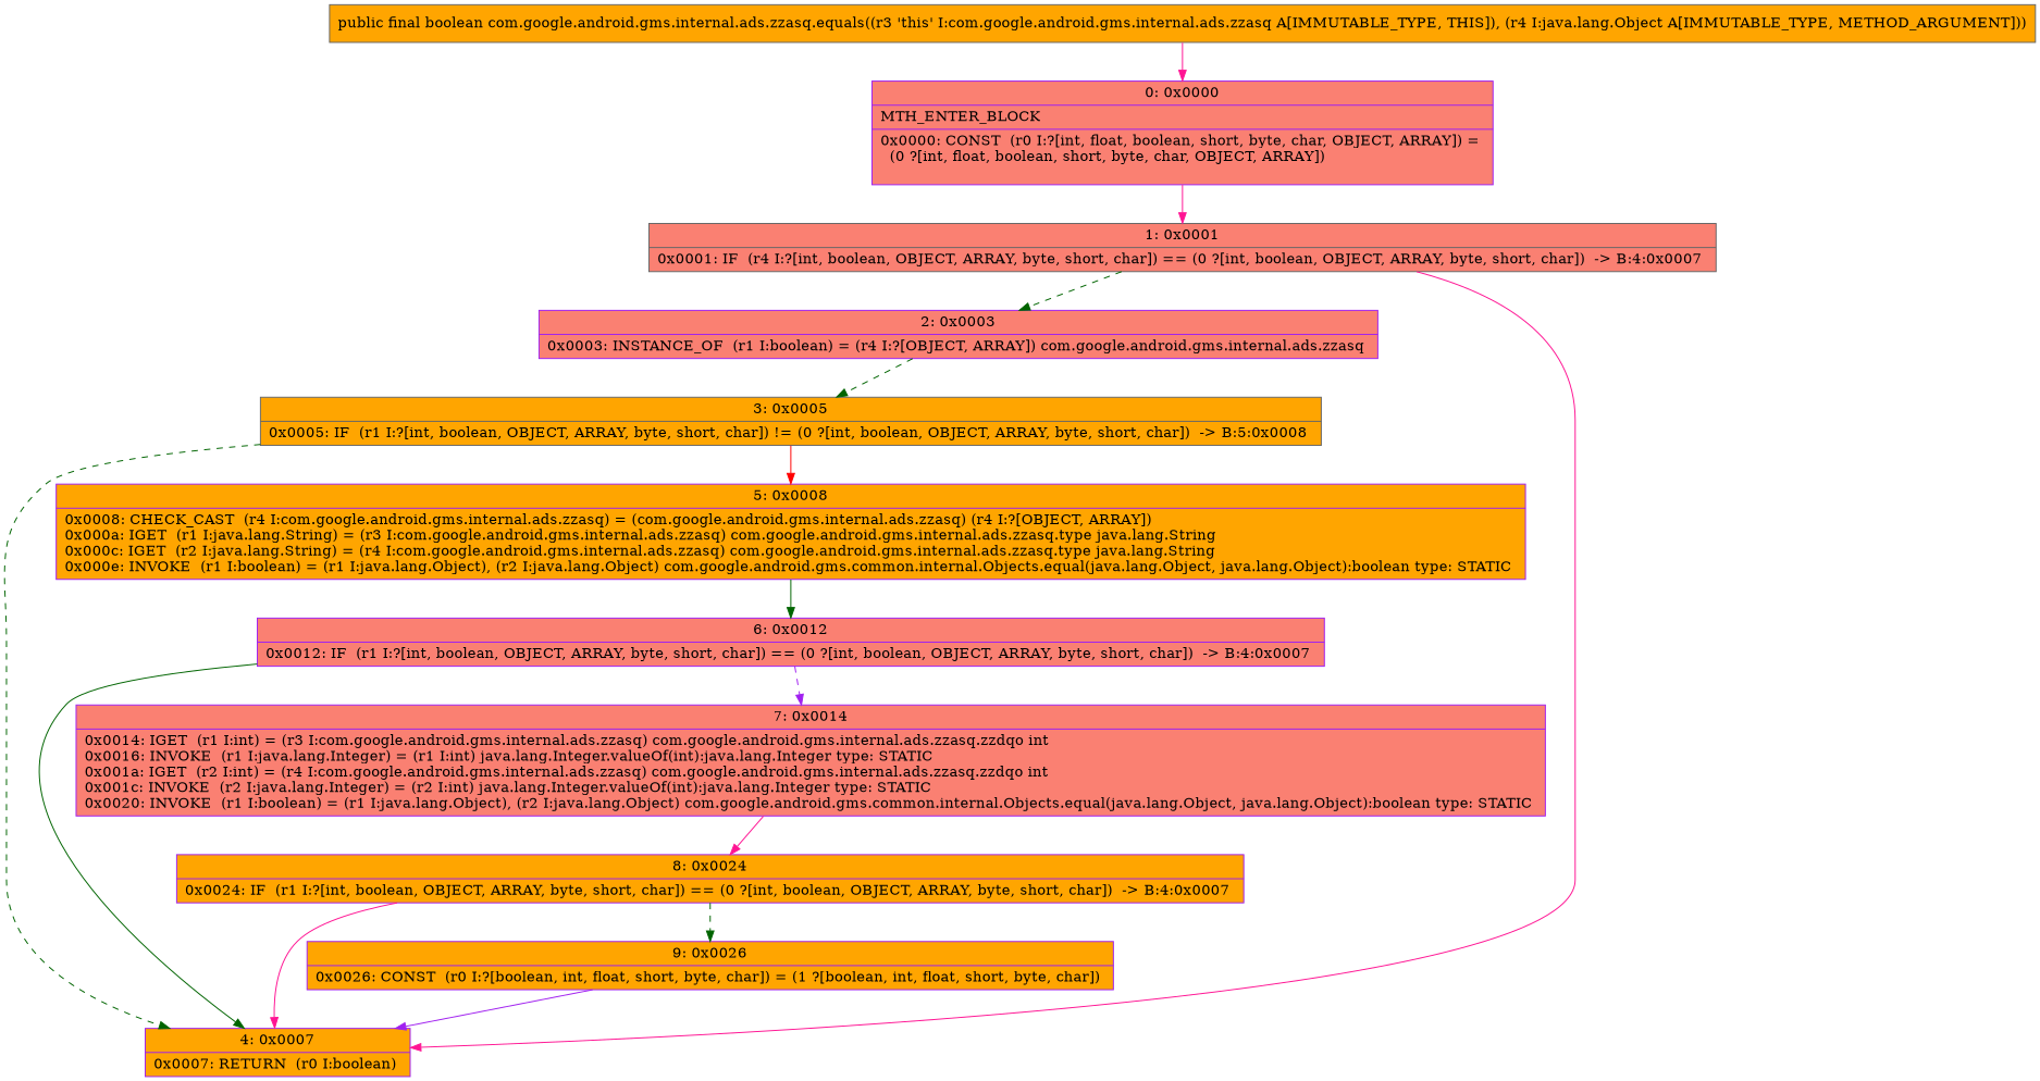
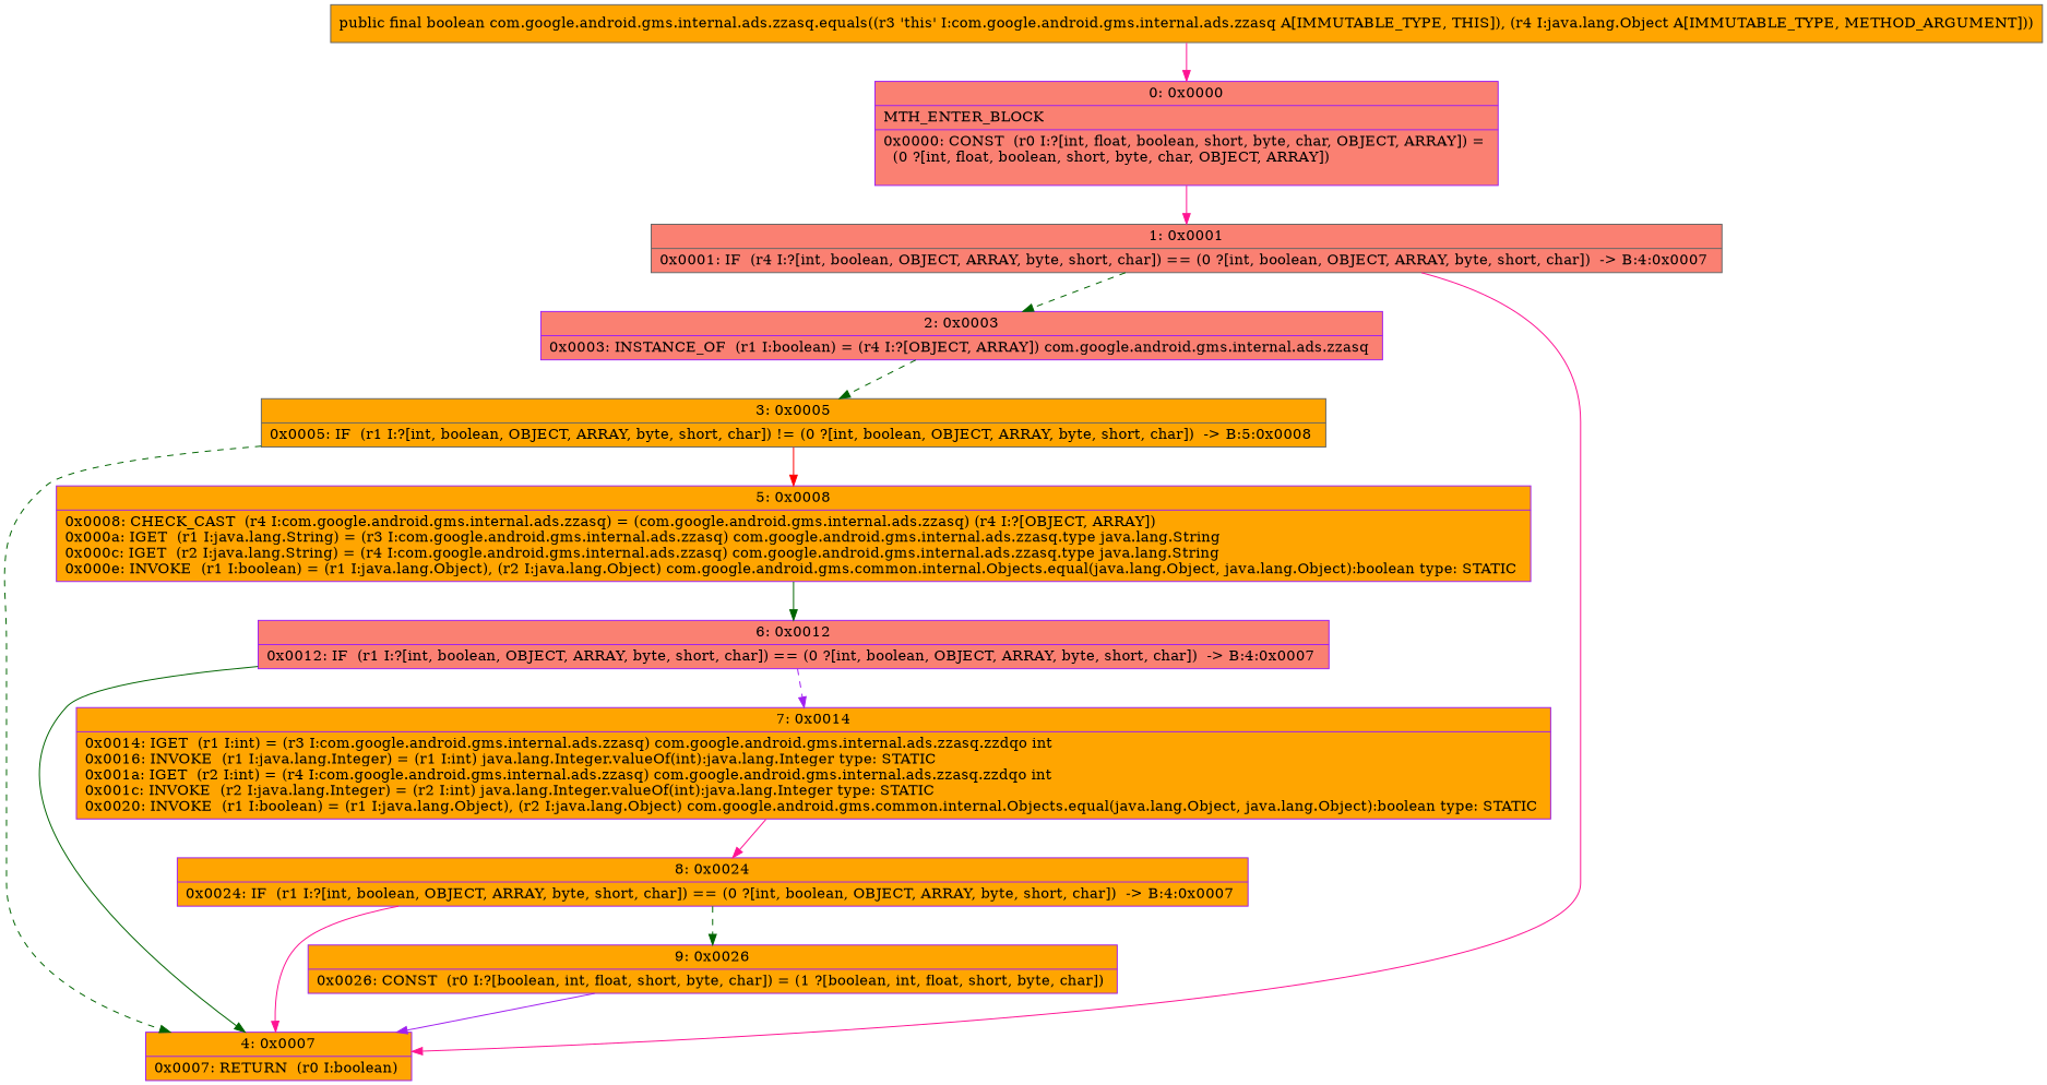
  digraph {
    node [color=purple fillcolor=orange shape=record style=filled]
    edge [color=darkgreen]
    n1 [fillcolor=salmon label="{0\:\ 0x0000|MTH_ENTER_BLOCK\l|0x0000: CONST  (r0 I:?[int, float, boolean, short, byte, char, OBJECT, ARRAY]) = \l  (0 ?[int, float, boolean, short, byte, char, OBJECT, ARRAY])\l \l}"]
    n2 [color=gray40 fillcolor=salmon label="{1\:\ 0x0001|0x0001: IF  (r4 I:?[int, boolean, OBJECT, ARRAY, byte, short, char]) == (0 ?[int, boolean, OBJECT, ARRAY, byte, short, char])  \-\> B:4:0x0007 \l}"]
    n3 [fillcolor=salmon label="{2\:\ 0x0003|0x0003: INSTANCE_OF  (r1 I:boolean) = (r4 I:?[OBJECT, ARRAY]) com.google.android.gms.internal.ads.zzasq \l}"]
    n4 [label="{4\:\ 0x0007|0x0007: RETURN  (r0 I:boolean) \l}"]
    n5 [color=gray40 label="{3\:\ 0x0005|0x0005: IF  (r1 I:?[int, boolean, OBJECT, ARRAY, byte, short, char]) != (0 ?[int, boolean, OBJECT, ARRAY, byte, short, char])  \-\> B:5:0x0008 \l}"]
    n6 [label="{5\:\ 0x0008|0x0008: CHECK_CAST  (r4 I:com.google.android.gms.internal.ads.zzasq) = (com.google.android.gms.internal.ads.zzasq) (r4 I:?[OBJECT, ARRAY]) \l0x000a: IGET  (r1 I:java.lang.String) = (r3 I:com.google.android.gms.internal.ads.zzasq) com.google.android.gms.internal.ads.zzasq.type java.lang.String \l0x000c: IGET  (r2 I:java.lang.String) = (r4 I:com.google.android.gms.internal.ads.zzasq) com.google.android.gms.internal.ads.zzasq.type java.lang.String \l0x000e: INVOKE  (r1 I:boolean) = (r1 I:java.lang.Object), (r2 I:java.lang.Object) com.google.android.gms.common.internal.Objects.equal(java.lang.Object, java.lang.Object):boolean type: STATIC \l}"]
    n7 [fillcolor=salmon label="{6\:\ 0x0012|0x0012: IF  (r1 I:?[int, boolean, OBJECT, ARRAY, byte, short, char]) == (0 ?[int, boolean, OBJECT, ARRAY, byte, short, char])  \-\> B:4:0x0007 \l}"]
-   n8 [fillcolor=salmon label="{7\:\ 0x0014|0x0014: IGET  (r1 I:int) = (r3 I:com.google.android.gms.internal.ads.zzasq) com.google.android.gms.internal.ads.zzasq.zzdqo int \l0x0016: INVOKE  (r1 I:java.lang.Integer) = (r1 I:int) java.lang.Integer.valueOf(int):java.lang.Integer type: STATIC \l0x001a: IGET  (r2 I:int) = (r4 I:com.google.android.gms.internal.ads.zzasq) com.google.android.gms.internal.ads.zzasq.zzdqo int \l0x001c: INVOKE  (r2 I:java.lang.Integer) = (r2 I:int) java.lang.Integer.valueOf(int):java.lang.Integer type: STATIC \l0x0020: INVOKE  (r1 I:boolean) = (r1 I:java.lang.Object), (r2 I:java.lang.Object) com.google.android.gms.common.internal.Objects.equal(java.lang.Object, java.lang.Object):boolean type: STATIC \l}"]
+   n8 [label="{7\:\ 0x0014|0x0014: IGET  (r1 I:int) = (r3 I:com.google.android.gms.internal.ads.zzasq) com.google.android.gms.internal.ads.zzasq.zzdqo int \l0x0016: INVOKE  (r1 I:java.lang.Integer) = (r1 I:int) java.lang.Integer.valueOf(int):java.lang.Integer type: STATIC \l0x001a: IGET  (r2 I:int) = (r4 I:com.google.android.gms.internal.ads.zzasq) com.google.android.gms.internal.ads.zzasq.zzdqo int \l0x001c: INVOKE  (r2 I:java.lang.Integer) = (r2 I:int) java.lang.Integer.valueOf(int):java.lang.Integer type: STATIC \l0x0020: INVOKE  (r1 I:boolean) = (r1 I:java.lang.Object), (r2 I:java.lang.Object) com.google.android.gms.common.internal.Objects.equal(java.lang.Object, java.lang.Object):boolean type: STATIC \l}"]
    n9 [label="{8\:\ 0x0024|0x0024: IF  (r1 I:?[int, boolean, OBJECT, ARRAY, byte, short, char]) == (0 ?[int, boolean, OBJECT, ARRAY, byte, short, char])  \-\> B:4:0x0007 \l}"]
    n10 [label="{9\:\ 0x0026|0x0026: CONST  (r0 I:?[boolean, int, float, short, byte, char]) = (1 ?[boolean, int, float, short, byte, char]) \l}"]
    n11 [color=gray40 label="{public final boolean com.google.android.gms.internal.ads.zzasq.equals((r3 'this' I:com.google.android.gms.internal.ads.zzasq A[IMMUTABLE_TYPE, THIS]), (r4 I:java.lang.Object A[IMMUTABLE_TYPE, METHOD_ARGUMENT])) }"]
    n1 -> n2 [color=deeppink]
    n2 -> n3 [style=dashed]
    n2 -> n4 [color=deeppink]
    n3 -> n5 [style=dashed]
    n5 -> n4 [style=dashed]
    n5 -> n6 [color=red]
    n6 -> n7
    n7 -> n4
    n7 -> n8 [color=purple style=dashed]
    n8 -> n9 [color=deeppink]
    n9 -> n4 [color=deeppink]
    n9 -> n10 [style=dashed]
    n10 -> n4 [color=purple]
    n11 -> n1 [color=deeppink]
  }
